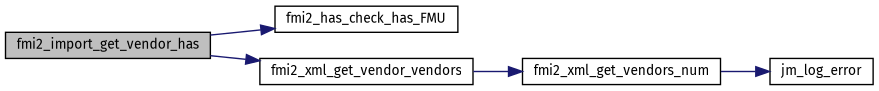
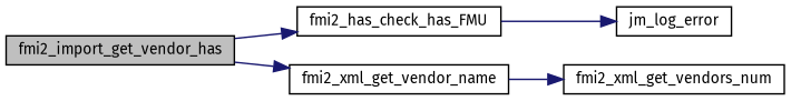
  digraph {
    fontname="Fira Sans"
    rankdir=LR
    node [color=black fillcolor=white fontname="Fira Sans" fontsize=10 shape=record style=filled]
    edge [color=midnightblue fontname="Fira Sans" fontsize=10 labelfontname=Helvetica labelfontsize=10 style=solid]
    n1 [fillcolor=grey75 fontcolor=black height=0.2 label=fmi2_import_get_vendor_has width=0.4]
    n2 [height=0.2 label=fmi2_has_check_has_FMU width=0.4]
-   n3 [height=0.2 label=fmi2_xml_get_vendor_vendors width=0.4]
+   n3 [height=0.2 label=fmi2_xml_get_vendor_name width=0.4]
    n4 [height=0.2 label=jm_log_error width=0.4]
    n5 [height=0.2 label=fmi2_xml_get_vendors_num width=0.4]
    n1 -> n2
    n1 -> n3
-   n5 -> n4
+   n2 -> n4
    n3 -> n5
  }
